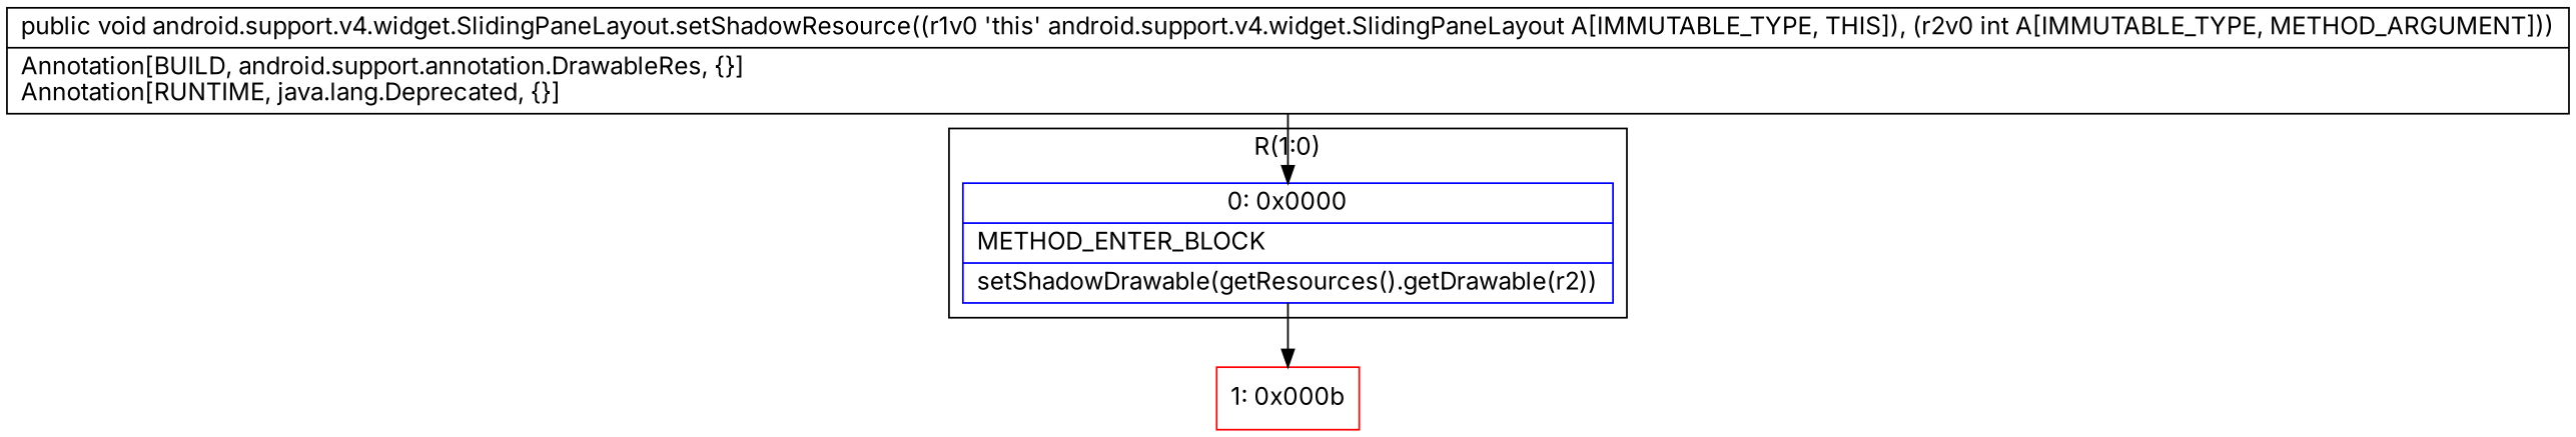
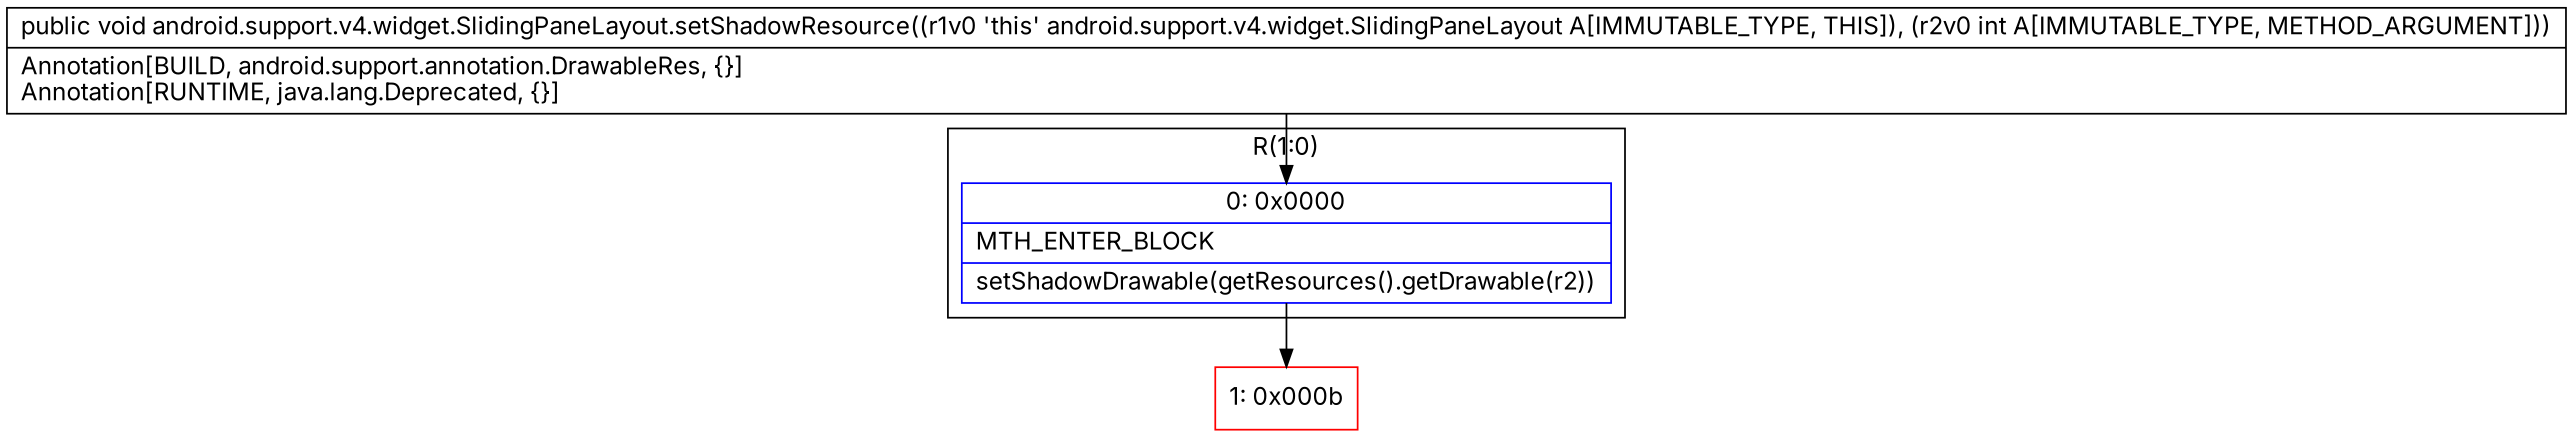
  digraph {
    fontname=Inter
    node [shape=record fontname=Inter]
    edge [fontname=Inter]
-   n1 [color=blue label="{0\:\ 0x0000|METHOD_ENTER_BLOCK\l|setShadowDrawable(getResources().getDrawable(r2))\l}"]
+   n1 [color=blue label="{0\:\ 0x0000|MTH_ENTER_BLOCK\l|setShadowDrawable(getResources().getDrawable(r2))\l}"]
    n2 [color=red label="{1\:\ 0x000b}"]
    n3 [label="{public void android.support.v4.widget.SlidingPaneLayout.setShadowResource((r1v0 'this' android.support.v4.widget.SlidingPaneLayout A[IMMUTABLE_TYPE, THIS]), (r2v0 int A[IMMUTABLE_TYPE, METHOD_ARGUMENT]))  | Annotation[BUILD, android.support.annotation.DrawableRes, \{\}]\lAnnotation[RUNTIME, java.lang.Deprecated, \{\}]\l}"]
    subgraph cluster_1 {
      label="R(1:0)"
      n1
    }
    n1 -> n2
    n3 -> n1
  }
